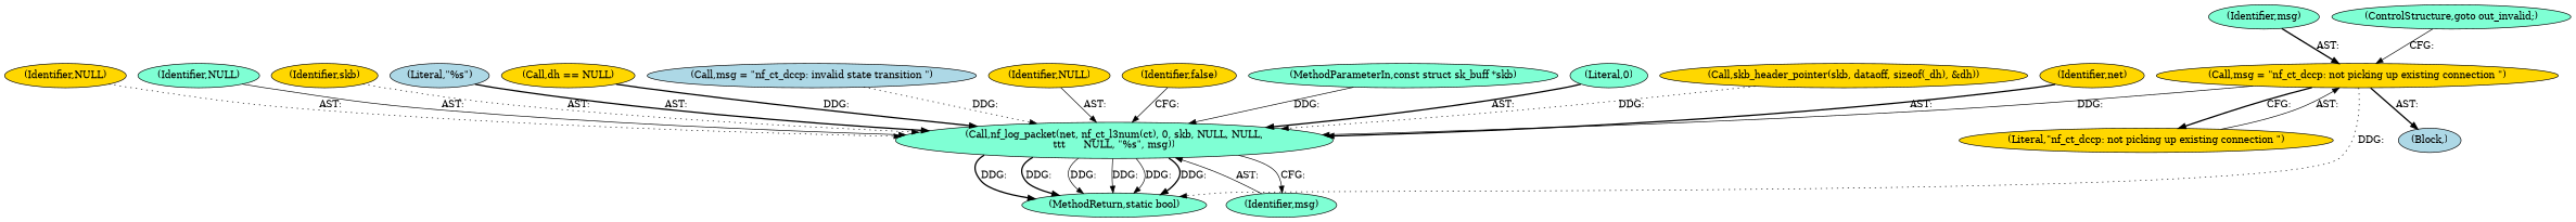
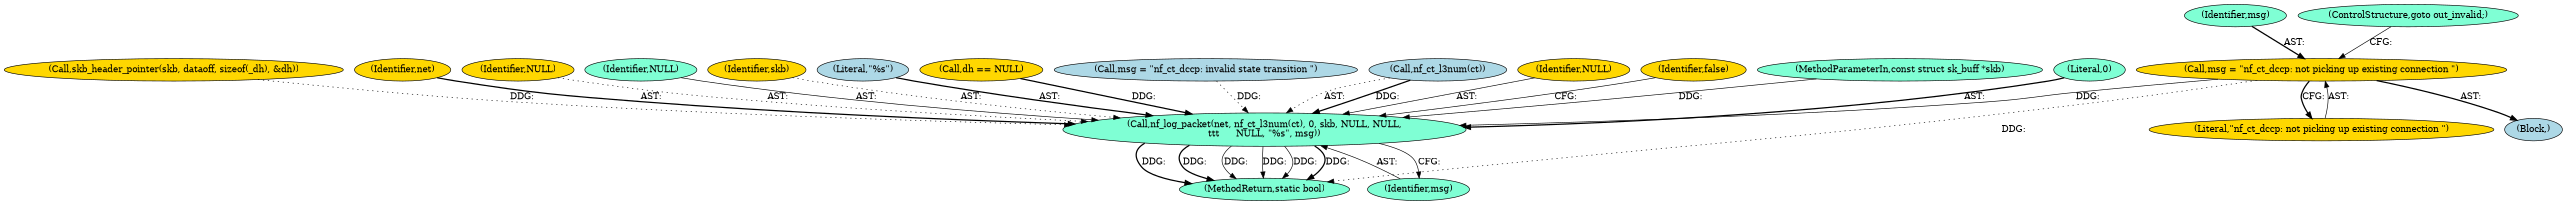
  digraph {
    node [fillcolor=gold style=filled]
    edge [style=solid]
    n1 [label="(Call,msg = \"nf_ct_dccp: not picking up existing connection \")"]
    n2 [fillcolor=aquamarine label="(Call,nf_log_packet(net, nf_ct_l3num(ct), 0, skb, NULL, NULL,\n\t\t\t      NULL, \"%s\", msg))"]
    n3 [fillcolor=aquamarine label="(MethodReturn,static bool)"]
    n4 [label="(Literal,\"nf_ct_dccp: not picking up existing connection \")"]
    n5 [fillcolor=lightblue label="(Block,)"]
    n6 [fillcolor=aquamarine label="(Identifier,msg)"]
    n7 [label="(Identifier,NULL)"]
    n8 [fillcolor=aquamarine label="(Identifier,NULL)"]
    n9 [fillcolor=aquamarine label="(Identifier,msg)"]
    n10 [label="(Identifier,skb)"]
    n11 [fillcolor=aquamarine label="(ControlStructure,goto out_invalid;)"]
    n12 [fillcolor=lightblue label="(Literal,\"%s\")"]
    n13 [label="(Call,dh == NULL)"]
    n14 [fillcolor=lightblue label="(Call,msg = \"nf_ct_dccp: invalid state transition \")"]
+   n15 [fillcolor=lightblue label="(Call,nf_ct_l3num(ct))"]
    n16 [label="(Identifier,NULL)"]
    n17 [label="(Identifier,false)"]
    n18 [fillcolor=aquamarine label="(MethodParameterIn,const struct sk_buff *skb)"]
    n19 [fillcolor=aquamarine label="(Literal,0)"]
    n20 [label="(Call,skb_header_pointer(skb, dataoff, sizeof(_dh), &dh))"]
    n21 [label="(Identifier,net)"]
    n1 -> n2 [label="DDG: "]
    n1 -> n3 [label="DDG: " style=dotted]
    n1 -> n4 [label="CFG: " style=bold]
    n1 -> n5 [label="AST: " style=bold]
    n2 -> n3 [label="DDG: "]
    n2 -> n3 [label="DDG: " style=bold]
    n2 -> n3 [label="DDG: " style=bold]
    n2 -> n3 [label="DDG: " style=bold]
    n2 -> n3 [label="DDG: "]
    n2 -> n3 [label="DDG: "]
    n2 -> n6 [label="CFG: "]
    n4 -> n1 [label="AST: "]
    n6 -> n2 [label="AST: "]
    n7 -> n2 [label="AST: " style=dotted]
    n8 -> n2 [label="AST: "]
    n9 -> n1 [label="AST: " style=bold]
    n10 -> n2 [label="AST: " style=dotted]
    n11 -> n1 [label="CFG: "]
    n12 -> n2 [label="AST: " style=bold]
    n13 -> n2 [label="DDG: " style=bold]
    n14 -> n2 [label="DDG: " style=dotted]
+   n15 -> n2 [label="AST: " style=dotted]
+   n15 -> n2 [label="DDG: " style=bold]
    n16 -> n2 [label="AST: "]
    n17 -> n2 [label="CFG: "]
    n18 -> n2 [label="DDG: "]
    n19 -> n2 [label="AST: " style=bold]
    n20 -> n2 [label="DDG: " style=dotted]
    n21 -> n2 [label="AST: " style=bold]
  }
